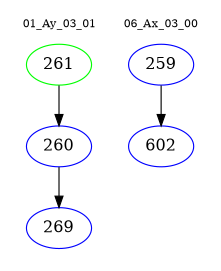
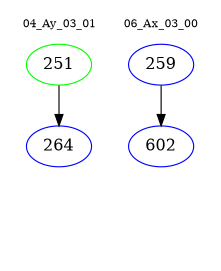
  digraph {
    node [color=blue]
    edge [color=black]
-   n1 [color=green label=261]
-   n2 [label=260]
-   n3 [label=269]
+   n1 [color=green label=251]
+   n2 [label=264]
    n4 [label=259]
    n5 [label=602]
    subgraph cluster_1 {
      color=white
      fontsize=10
-     label="01_Ay_03_01"
+     label="04_Ay_03_01"
      n1
      n2
-     n3
    }
    subgraph cluster_2 {
      color=white
      fontsize=10
      label="06_Ax_03_00"
      n4
      n5
    }
    n1 -> n2
-   n2 -> n3
    n4 -> n5
  }
